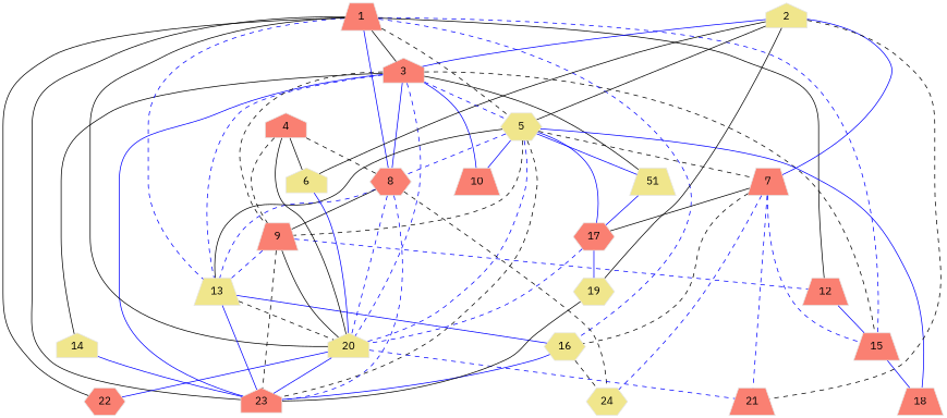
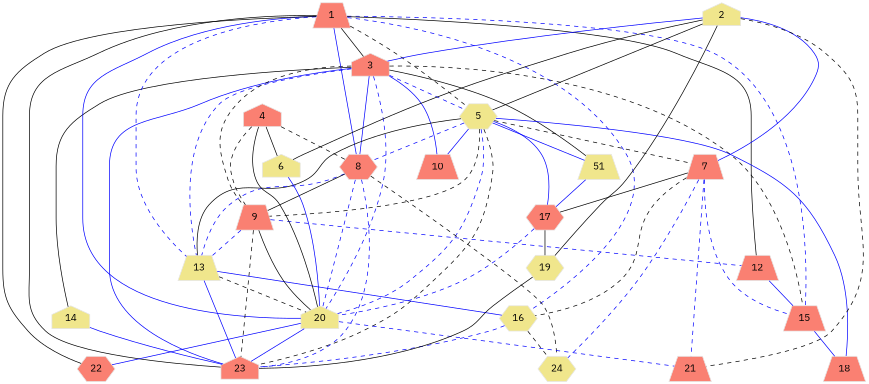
  graph {
    fontname="IBM Plex Sans"
    node [color=gray90 fillcolor=salmon fontname="IBM Plex Sans" shape=trapezium style=filled]
    edge [color=blue fontname="IBM Plex Sans" style=solid weight=1.0]
    3 [shape=house]
    1
    5 [fillcolor=khaki shape=hexagon]
    8 [shape=hexagon]
    13 [fillcolor=khaki]
    15
    16 [fillcolor=khaki shape=hexagon]
    20 [fillcolor=khaki shape=house]
    22 [shape=hexagon]
    23 [shape=house]
    12
    9
    10
    n14 [fillcolor=khaki label=51]
    14 [fillcolor=khaki shape=house]
    7
    17 [shape=hexagon]
    18
    24 [fillcolor=khaki shape=hexagon]
    21
    2 [fillcolor=khaki shape=house]
    6 [fillcolor=khaki shape=house]
    19 [fillcolor=khaki shape=hexagon]
    4 [shape=house]
    3 -- 5 [style=dashed weight=3.0]
    3 -- 8 [weight=2.0]
    3 -- 13 [style=dashed]
    3 -- 15 [color=black style=dashed]
    3 -- 20 [style=dashed]
    3 -- 23 [weight=2.0]
    3 -- 9 [color=black style=dashed weight=2.0]
    3 -- 10
    3 -- n14 [color=black]
    3 -- 14 [color=black]
    1 -- 3 [color=black weight=3.0]
    1 -- 5 [color=black style=dashed weight=2.0]
    1 -- 8 [weight=4.0]
    1 -- 13 [style=dashed weight=2.0]
    1 -- 15 [style=dashed weight=2.0]
    1 -- 16 [style=dashed]
-   1 -- 20 [color=black weight=2.0]
+   1 -- 20 [weight=2.0]
    1 -- 22 [color=black]
    1 -- 23 [color=black weight=2.0]
    1 -- 12 [color=black weight=2.0]
    5 -- 8 [style=dashed weight=2.0]
    5 -- 13 [color=black]
    5 -- 20 [style=dashed]
    5 -- 23 [color=black style=dashed]
    5 -- 9 [color=black style=dashed]
    5 -- 10
    5 -- n14
    5 -- 7 [color=black style=dashed weight=2.0]
    5 -- 17 [weight=2.0]
    5 -- 18
    8 -- 13 [style=dashed weight=2.0]
    8 -- 20 [style=dashed weight=4.0]
    8 -- 23 [style=dashed weight=2.0]
    8 -- 9 [color=black weight=2.0]
    8 -- 24 [color=black style=dashed]
    13 -- 16
    13 -- 20 [color=black style=dashed]
    13 -- 23
    15 -- 18
-   16 -- 23
+   16 -- 23 [style=dashed]
    16 -- 24 [color=black style=dashed]
    20 -- 22
    20 -- 23
    20 -- 21 [style=dashed]
    12 -- 15
    9 -- 13 [style=dashed weight=3.0]
    9 -- 20 [color=black weight=2.0]
    9 -- 23 [color=black style=dashed weight=2.0]
    9 -- 12 [style=dashed]
    n14 -- 17
    14 -- 23 [weight=2.0]
    7 -- 15 [style=dashed]
    7 -- 16 [color=black style=dashed]
    7 -- 17 [color=black]
    7 -- 24 [style=dashed]
    7 -- 21 [style=dashed]
    17 -- 20 [style=dashed]
-   17 -- 19
+   17 -- 19 [color=black]
    2 -- 3
    2 -- 5 [color=black]
    2 -- 7
    2 -- 21 [color=black style=dashed]
    2 -- 6 [color=black]
    2 -- 19 [color=black]
    6 -- 20
    19 -- 23 [color=black]
    4 -- 8 [color=black style=dashed]
    4 -- 20 [color=black]
    4 -- 9 [color=black style=dashed]
    4 -- 6 [color=black]
  }
